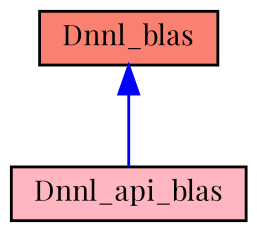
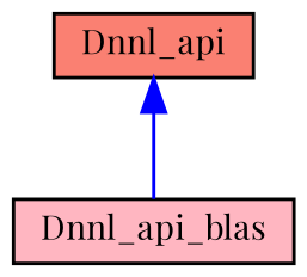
  digraph {
    rankdir=TB
    fontname="Playfair Display"
    node [color=black fontname="Playfair Display" fontsize=10 shape=box style=filled]
    n1 [fillcolor=lightpink fontcolor=black height=0.2 label=Dnnl_api_blas width=0.4]
-   n2 [fillcolor=salmon height=0.2 label=Dnnl_blas width=0.4]
+   n2 [fillcolor=salmon height=0.2 label=Dnnl_api width=0.4]
    n2 -> n1 [dir=back fontname="Playfair Display" fontsize=10 labelfontname=Helvetica labelfontsize=10 shape=plaintext style=solid color=blue]
  }
